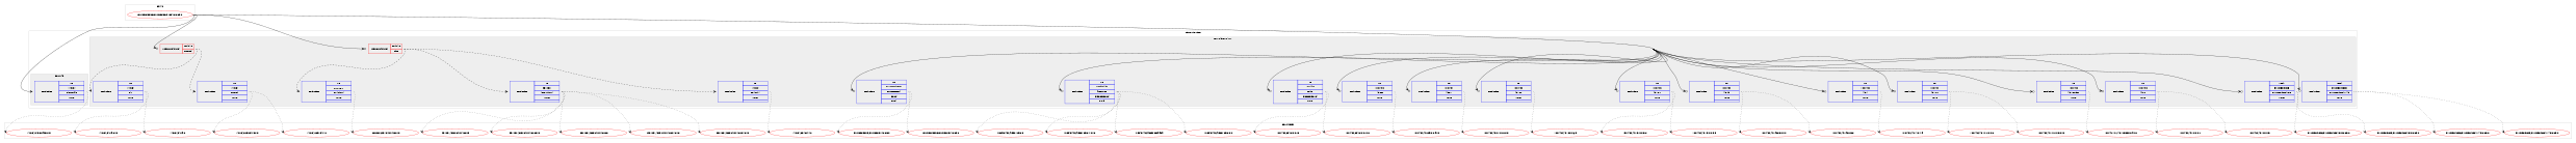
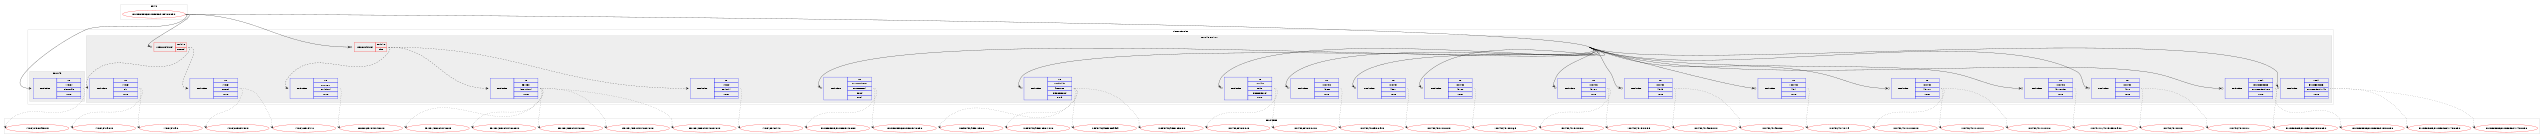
  digraph {
    compound=true
    concentrate=true
    fontname=Helvetica
    fontsize=10
    newrank=true
    rankdir=TB
    ranksep=1.5
    node [color=red fontname=Helvetica fontsize=10]
    edge [arrowhead=vee headport=w style=dotted tailport=e weight=100]
    n1 [label="gnustep-base/gnustep-back-cairo-0.25.1" width=4]
    n2 [color=blue label=<<TABLE BORDER="0" CELLBORDER="1" CELLSPACING="0" CELLPADDING="4" WIDTH="220"><TR><TD ROWSPAN="6" CELLPADDING="30">pack_dep</TD></TR><TR><TD WIDTH="110">no</TD></TR><TR><TD>virtual</TD></TR><TR><TD>pkgconfig</TD></TR><TR><TD>none</TD></TR><TR><TD></TD></TR></TABLE>> shape=none]
    n3 [color=blue label=<<TABLE BORDER="0" CELLBORDER="1" CELLSPACING="0" CELLPADDING="4" WIDTH="220"><TR><TD ROWSPAN="6" CELLPADDING="30">pack_dep</TD></TR><TR><TD WIDTH="110">no</TD></TR><TR><TD>dev-tex</TD></TR><TR><TD>latex2html</TD></TR><TR><TD>none</TD></TR><TR><TD></TD></TR></TABLE>> shape=none]
    n4 [color=blue label=<<TABLE BORDER="0" CELLBORDER="1" CELLSPACING="0" CELLPADDING="4" WIDTH="220"><TR><TD ROWSPAN="6" CELLPADDING="30">pack_dep</TD></TR><TR><TD WIDTH="110">no</TD></TR><TR><TD>virtual</TD></TR><TR><TD>texi2dvi</TD></TR><TR><TD>none</TD></TR><TR><TD></TD></TR></TABLE>> shape=none]
    n5 [color=blue label=<<TABLE BORDER="0" CELLBORDER="1" CELLSPACING="0" CELLPADDING="4" WIDTH="220"><TR><TD ROWSPAN="6" CELLPADDING="30">pack_dep</TD></TR><TR><TD WIDTH="110">no</TD></TR><TR><TD>app-text</TD></TR><TR><TD>texi2html</TD></TR><TR><TD>none</TD></TR><TR><TD></TD></TR></TABLE>> shape=none]
    n6 [label=<<TABLE BORDER="0" CELLBORDER="1" CELLSPACING="0" CELLPADDING="4"><TR><TD ROWSPAN="3" CELLPADDING="10">use_conditional</TD></TR><TR><TD>positive</TD></TR><TR><TD>doc</TD></TR></TABLE>> shape=none]
    n7 [color=blue label=<<TABLE BORDER="0" CELLBORDER="1" CELLSPACING="0" CELLPADDING="4" WIDTH="220"><TR><TD ROWSPAN="6" CELLPADDING="30">pack_dep</TD></TR><TR><TD WIDTH="110">no</TD></TR><TR><TD>virtual</TD></TR><TR><TD>opengl</TD></TR><TR><TD>none</TD></TR><TR><TD></TD></TR></TABLE>> shape=none]
    n8 [color=blue label=<<TABLE BORDER="0" CELLBORDER="1" CELLSPACING="0" CELLPADDING="4" WIDTH="220"><TR><TD ROWSPAN="6" CELLPADDING="30">pack_dep</TD></TR><TR><TD WIDTH="110">no</TD></TR><TR><TD>virtual</TD></TR><TR><TD>glu</TD></TR><TR><TD>none</TD></TR><TR><TD></TD></TR></TABLE>> shape=none]
    n9 [label=<<TABLE BORDER="0" CELLBORDER="1" CELLSPACING="0" CELLPADDING="4"><TR><TD ROWSPAN="3" CELLPADDING="10">use_conditional</TD></TR><TR><TD>positive</TD></TR><TR><TD>opengl</TD></TR></TABLE>> shape=none]
    n10 [color=blue label=<<TABLE BORDER="0" CELLBORDER="1" CELLSPACING="0" CELLPADDING="4" WIDTH="220"><TR><TD ROWSPAN="6" CELLPADDING="30">pack_dep</TD></TR><TR><TD WIDTH="110">no</TD></TR><TR><TD>gnustep-base</TD></TR><TR><TD>gnustep-gui</TD></TR><TR><TD>equal</TD></TR><TR><TD>0.25*</TD></TR></TABLE>> shape=none]
    n11 [color=blue label=<<TABLE BORDER="0" CELLBORDER="1" CELLSPACING="0" CELLPADDING="4" WIDTH="220"><TR><TD ROWSPAN="6" CELLPADDING="30">pack_dep</TD></TR><TR><TD WIDTH="110">no</TD></TR><TR><TD>media-libs</TD></TR><TR><TD>freetype</TD></TR><TR><TD>greaterequal</TD></TR><TR><TD>2.1.9</TD></TR></TABLE>> shape=none]
    n12 [color=blue label=<<TABLE BORDER="0" CELLBORDER="1" CELLSPACING="0" CELLPADDING="4" WIDTH="220"><TR><TD ROWSPAN="6" CELLPADDING="30">pack_dep</TD></TR><TR><TD WIDTH="110">no</TD></TR><TR><TD>x11-libs</TD></TR><TR><TD>cairo</TD></TR><TR><TD>greaterequal</TD></TR><TR><TD>1.2.0</TD></TR></TABLE>> shape=none]
    n13 [color=blue label=<<TABLE BORDER="0" CELLBORDER="1" CELLSPACING="0" CELLPADDING="4" WIDTH="220"><TR><TD ROWSPAN="6" CELLPADDING="30">pack_dep</TD></TR><TR><TD WIDTH="110">no</TD></TR><TR><TD>x11-libs</TD></TR><TR><TD>libICE</TD></TR><TR><TD>none</TD></TR><TR><TD></TD></TR></TABLE>> shape=none]
    n14 [color=blue label=<<TABLE BORDER="0" CELLBORDER="1" CELLSPACING="0" CELLPADDING="4" WIDTH="220"><TR><TD ROWSPAN="6" CELLPADDING="30">pack_dep</TD></TR><TR><TD WIDTH="110">no</TD></TR><TR><TD>x11-libs</TD></TR><TR><TD>libSM</TD></TR><TR><TD>none</TD></TR><TR><TD></TD></TR></TABLE>> shape=none]
    n15 [color=blue label=<<TABLE BORDER="0" CELLBORDER="1" CELLSPACING="0" CELLPADDING="4" WIDTH="220"><TR><TD ROWSPAN="6" CELLPADDING="30">pack_dep</TD></TR><TR><TD WIDTH="110">no</TD></TR><TR><TD>x11-libs</TD></TR><TR><TD>libX11</TD></TR><TR><TD>none</TD></TR><TR><TD></TD></TR></TABLE>> shape=none]
    n16 [color=blue label=<<TABLE BORDER="0" CELLBORDER="1" CELLSPACING="0" CELLPADDING="4" WIDTH="220"><TR><TD ROWSPAN="6" CELLPADDING="30">pack_dep</TD></TR><TR><TD WIDTH="110">no</TD></TR><TR><TD>x11-libs</TD></TR><TR><TD>libXext</TD></TR><TR><TD>none</TD></TR><TR><TD></TD></TR></TABLE>> shape=none]
    n17 [color=blue label=<<TABLE BORDER="0" CELLBORDER="1" CELLSPACING="0" CELLPADDING="4" WIDTH="220"><TR><TD ROWSPAN="6" CELLPADDING="30">pack_dep</TD></TR><TR><TD WIDTH="110">no</TD></TR><TR><TD>x11-libs</TD></TR><TR><TD>libXft</TD></TR><TR><TD>none</TD></TR><TR><TD></TD></TR></TABLE>> shape=none]
    n18 [color=blue label=<<TABLE BORDER="0" CELLBORDER="1" CELLSPACING="0" CELLPADDING="4" WIDTH="220"><TR><TD ROWSPAN="6" CELLPADDING="30">pack_dep</TD></TR><TR><TD WIDTH="110">no</TD></TR><TR><TD>x11-libs</TD></TR><TR><TD>libXi</TD></TR><TR><TD>none</TD></TR><TR><TD></TD></TR></TABLE>> shape=none]
    n19 [color=blue label=<<TABLE BORDER="0" CELLBORDER="1" CELLSPACING="0" CELLPADDING="4" WIDTH="220"><TR><TD ROWSPAN="6" CELLPADDING="30">pack_dep</TD></TR><TR><TD WIDTH="110">no</TD></TR><TR><TD>x11-libs</TD></TR><TR><TD>libXmu</TD></TR><TR><TD>none</TD></TR><TR><TD></TD></TR></TABLE>> shape=none]
    n20 [color=blue label=<<TABLE BORDER="0" CELLBORDER="1" CELLSPACING="0" CELLPADDING="4" WIDTH="220"><TR><TD ROWSPAN="6" CELLPADDING="30">pack_dep</TD></TR><TR><TD WIDTH="110">no</TD></TR><TR><TD>x11-libs</TD></TR><TR><TD>libXrender</TD></TR><TR><TD>none</TD></TR><TR><TD></TD></TR></TABLE>> shape=none]
    n21 [color=blue label=<<TABLE BORDER="0" CELLBORDER="1" CELLSPACING="0" CELLPADDING="4" WIDTH="220"><TR><TD ROWSPAN="6" CELLPADDING="30">pack_dep</TD></TR><TR><TD WIDTH="110">no</TD></TR><TR><TD>x11-libs</TD></TR><TR><TD>libXt</TD></TR><TR><TD>none</TD></TR><TR><TD></TD></TR></TABLE>> shape=none]
    n22 [color=blue label=<<TABLE BORDER="0" CELLBORDER="1" CELLSPACING="0" CELLPADDING="4" WIDTH="220"><TR><TD ROWSPAN="6" CELLPADDING="30">pack_dep</TD></TR><TR><TD WIDTH="110">weak</TD></TR><TR><TD>gnustep-base</TD></TR><TR><TD>gnustep-back-art</TD></TR><TR><TD>none</TD></TR><TR><TD></TD></TR></TABLE>> shape=none]
    n23 [color=blue label=<<TABLE BORDER="0" CELLBORDER="1" CELLSPACING="0" CELLPADDING="4" WIDTH="220"><TR><TD ROWSPAN="6" CELLPADDING="30">pack_dep</TD></TR><TR><TD WIDTH="110">weak</TD></TR><TR><TD>gnustep-base</TD></TR><TR><TD>gnustep-back-xlib</TD></TR><TR><TD>none</TD></TR><TR><TD></TD></TR></TABLE>> shape=none]
    n24 [label="virtual/pkgconfig-0-r1" width=4]
    n25 [label="virtual/texi2dvi-0" width=4]
    n26 [label="dev-tex/latex2html-2008" width=4]
    n27 [label="dev-tex/latex2html-2008-r1" width=4]
    n28 [label="dev-tex/latex2html-2015" width=4]
    n29 [label="dev-tex/latex2html-2017.2-r1" width=4]
    n30 [label="dev-tex/latex2html-2017.2-r2" width=4]
    n31 [label="app-text/texi2html-5.0-r1" width=4]
    n32 [label="virtual/opengl-7.0" width=4]
    n33 [label="virtual/opengl-7.5-r1" width=4]
    n34 [label="virtual/glu-9.0" width=4]
    n35 [label="virtual/glu-9.0-r1" width=4]
    n36 [label="gnustep-base/gnustep-gui-0.25.0" width=4]
    n37 [label="gnustep-base/gnustep-gui-0.25.1" width=4]
    n38 [label="media-libs/freetype-2.7.1-r2" width=4]
    n39 [label="media-libs/freetype-2.8" width=4]
    n40 [label="media-libs/freetype-2.8.1" width=4]
    n41 [label="media-libs/freetype-9909" width=4]
    n42 [label="x11-libs/cairo-1.14.10" width=4]
    n43 [label="x11-libs/cairo-1.14.8" width=4]
    n44 [label="x11-libs/libICE-1.0.9-r1" width=4]
    n45 [label="x11-libs/libSM-1.2.2-r1" width=4]
    n46 [label="x11-libs/libXft-2.3.1-r1" width=4]
    n47 [label="x11-libs/libXft-2.3.2" width=4]
    n48 [label="x11-libs/libX11-1.6.5" width=4]
    n49 [label="x51-libs/libXext-1.3.2" width=4]
    n50 [label="x11-libs/libXext-1.3.3" width=4]
    n51 [label="x11-libs/libXi-1.7.9" width=4]
+   n52 [label="x11-libs/libXmu-1.1.1" width=4]
    n53 [label="x11-libs/libXmu-1.3.1-r1" width=4]
    n54 [label="x11-libs/libXmu-1.1.2" width=4]
    n55 [label="x11-libXmu/libXrender-0.9.10" width=4]
    n56 [label="x11-libs/libXt-1.1.4" width=4]
    n57 [label="x11-libs/libXt-1.1.5" width=4]
    n58 [label="gnustep-base/gnustep-back-art-0.25.0" width=4]
    n59 [label="gnustep-base/gnustep-back-art-0.25.1" width=4]
    n60 [label="gnustep-base/gnustep-back-xlib-0.25.0" width=4]
    n61 [label="gnustep-base/gnustep-back-xlib-0.25.1" width=4]
    subgraph cluster_1 {
      color=gray
      label=<<i>ebuild</i>>
      rank=same
      n1
    }
    subgraph cluster_2 {
      color=gray
      label=<<i>dependencies</i>>
      subgraph cluster_3 {
        color=gray
        fillcolor="#eeeeee"
        label=<<i>compile</i>>
        style=filled
        subgraph sub_4 {
          color=gray
          fillcolor="#eeeeee"
          label=<<i>compile</i>>
          style=filled
          n2
        }
      }
      subgraph cluster_5 {
        color=gray
        fillcolor="#eeeeee"
        label=<<i>compile and run</i>>
        style=filled
        subgraph sub_6 {
          color=gray
          fillcolor="#eeeeee"
          label=<<i>compile and run</i>>
          style=filled
          n6
          subgraph sub_7 {
            color=gray
            fillcolor="#eeeeee"
            label=<<i>compile and run</i>>
            style=filled
            n3
          }
          subgraph sub_8 {
            color=gray
            fillcolor="#eeeeee"
            label=<<i>compile and run</i>>
            style=filled
            n4
          }
          subgraph sub_9 {
            color=gray
            fillcolor="#eeeeee"
            label=<<i>compile and run</i>>
            style=filled
            n5
          }
        }
        subgraph sub_10 {
          color=gray
          fillcolor="#eeeeee"
          label=<<i>compile and run</i>>
          style=filled
          n9
          subgraph sub_11 {
            color=gray
            fillcolor="#eeeeee"
            label=<<i>compile and run</i>>
            style=filled
            n7
          }
          subgraph sub_12 {
            color=gray
            fillcolor="#eeeeee"
            label=<<i>compile and run</i>>
            style=filled
            n8
          }
        }
        subgraph sub_13 {
          color=gray
          fillcolor="#eeeeee"
          label=<<i>compile and run</i>>
          style=filled
          n10
        }
        subgraph sub_14 {
          color=gray
          fillcolor="#eeeeee"
          label=<<i>compile and run</i>>
          style=filled
          n11
        }
        subgraph sub_15 {
          color=gray
          fillcolor="#eeeeee"
          label=<<i>compile and run</i>>
          style=filled
          n12
        }
        subgraph sub_16 {
          color=gray
          fillcolor="#eeeeee"
          label=<<i>compile and run</i>>
          style=filled
          n13
        }
        subgraph sub_17 {
          color=gray
          fillcolor="#eeeeee"
          label=<<i>compile and run</i>>
          style=filled
          n14
        }
        subgraph sub_18 {
          color=gray
          fillcolor="#eeeeee"
          label=<<i>compile and run</i>>
          style=filled
          n15
        }
        subgraph sub_19 {
          color=gray
          fillcolor="#eeeeee"
          label=<<i>compile and run</i>>
          style=filled
          n16
        }
        subgraph sub_20 {
          color=gray
          fillcolor="#eeeeee"
          label=<<i>compile and run</i>>
          style=filled
          n17
        }
        subgraph sub_21 {
          color=gray
          fillcolor="#eeeeee"
          label=<<i>compile and run</i>>
          style=filled
          n18
        }
        subgraph sub_22 {
          color=gray
          fillcolor="#eeeeee"
          label=<<i>compile and run</i>>
          style=filled
          n19
        }
        subgraph sub_23 {
          color=gray
          fillcolor="#eeeeee"
          label=<<i>compile and run</i>>
          style=filled
          n20
        }
        subgraph sub_24 {
          color=gray
          fillcolor="#eeeeee"
          label=<<i>compile and run</i>>
          style=filled
          n21
        }
        subgraph sub_25 {
          color=gray
          fillcolor="#eeeeee"
          label=<<i>compile and run</i>>
          style=filled
          n22
        }
        subgraph sub_26 {
          color=gray
          fillcolor="#eeeeee"
          label=<<i>compile and run</i>>
          style=filled
          n23
        }
      }
      subgraph cluster_27 {
        color=gray
        fillcolor="#eeeeee"
        label=<<i>run</i>>
        style=filled
      }
    }
    subgraph cluster_28 {
      color=gray
      label=<<i>candidates</i>>
      rank=same
      subgraph sub_29 {
        color=black
        label=<<i>candidates</i>>
        nodesep=1
        rank=same
        n24
      }
      subgraph sub_30 {
        color=black
        label=<<i>candidates</i>>
        nodesep=1
        rank=same
        n25
      }
      subgraph sub_31 {
        color=black
        label=<<i>candidates</i>>
        nodesep=1
        rank=same
        n26
        n27
        n28
        n29
        n30
      }
      subgraph sub_32 {
        color=black
        label=<<i>candidates</i>>
        nodesep=1
        rank=same
        n31
      }
      subgraph sub_33 {
        color=black
        label=<<i>candidates</i>>
        nodesep=1
        rank=same
        n32
        n33
      }
      subgraph sub_34 {
        color=black
        label=<<i>candidates</i>>
        nodesep=1
        rank=same
        n34
        n35
      }
      subgraph sub_35 {
        color=black
        label=<<i>candidates</i>>
        nodesep=1
        rank=same
        n36
        n37
      }
      subgraph sub_36 {
        color=black
        label=<<i>candidates</i>>
        nodesep=1
        rank=same
        n38
        n39
        n40
        n41
      }
      subgraph sub_37 {
        color=black
        label=<<i>candidates</i>>
        nodesep=1
        rank=same
        n42
        n43
      }
      subgraph sub_38 {
        color=black
        label=<<i>candidates</i>>
        nodesep=1
        rank=same
        n44
      }
      subgraph sub_39 {
        color=black
        label=<<i>candidates</i>>
        nodesep=1
        rank=same
        n45
      }
      subgraph sub_40 {
        color=black
        label=<<i>candidates</i>>
        nodesep=1
        rank=same
        n46
        n47
      }
      subgraph sub_41 {
        color=black
        label=<<i>candidates</i>>
        nodesep=1
        rank=same
        n48
      }
      subgraph sub_42 {
        color=black
        label=<<i>candidates</i>>
        nodesep=1
        rank=same
        n49
        n50
      }
      subgraph sub_43 {
        color=black
        label=<<i>candidates</i>>
        nodesep=1
        rank=same
        n51
      }
      subgraph sub_44 {
        color=black
        label=<<i>candidates</i>>
        nodesep=1
        rank=same
+       n52
        n53
        n54
      }
      subgraph sub_45 {
        color=black
        label=<<i>candidates</i>>
        nodesep=1
        rank=same
        n55
      }
      subgraph sub_46 {
        color=black
        label=<<i>candidates</i>>
        nodesep=1
        rank=same
        n56
        n57
      }
      subgraph sub_47 {
        color=black
        label=<<i>candidates</i>>
        nodesep=1
        rank=same
        n58
        n59
      }
      subgraph sub_48 {
        color=black
        label=<<i>candidates</i>>
        nodesep=1
        rank=same
        n60
        n61
      }
    }
    n1 -> n2 [style=solid weight=20]
    n1 -> n6 [arrowhead=odotvee style=solid weight=20]
    n1 -> n9 [arrowhead=odotvee style=solid weight=20]
    n1 -> n10 [arrowhead=odotvee style=solid weight=20]
    n1 -> n11 [arrowhead=odotvee style=solid weight=20]
    n1 -> n12 [arrowhead=odotvee style=solid weight=20]
    n1 -> n13 [arrowhead=odotvee style=solid weight=20]
    n1 -> n14 [arrowhead=odotvee style=solid weight=20]
    n1 -> n15 [arrowhead=odotvee style=solid weight=20]
    n1 -> n16 [arrowhead=odotvee style=solid weight=20]
    n1 -> n17 [arrowhead=odotvee style=solid weight=20]
    n1 -> n18 [arrowhead=odotvee style=solid weight=20]
    n1 -> n19 [arrowhead=odotvee style=solid weight=20]
    n1 -> n20 [arrowhead=odotvee style=solid weight=20]
    n1 -> n21 [arrowhead=odotvee style=solid weight=20]
    n1 -> n22 [arrowhead=odotvee style=solid weight=20]
    n1 -> n23 [arrowhead=odotvee style=solid weight=20]
    n2 -> n24
    n3 -> n26
    n3 -> n27
    n3 -> n28
    n3 -> n29
    n3 -> n30
    n4 -> n25
    n5 -> n31
    n6 -> n3 [style=dashed weight=20]
    n6 -> n4 [style=dashed weight=20]
    n6 -> n5 [style=dashed weight=20]
    n7 -> n32
    n7 -> n33
    n8 -> n34
    n8 -> n35
    n9 -> n7 [style=dashed weight=20]
    n9 -> n8 [style=dashed weight=20]
    n10 -> n36
    n10 -> n37
    n11 -> n38
    n11 -> n39
    n11 -> n40
    n11 -> n41
    n12 -> n42
    n12 -> n43
    n13 -> n44
    n14 -> n45
    n15 -> n48
    n16 -> n49
    n16 -> n50
    n17 -> n46
    n17 -> n47
    n18 -> n51
+   n19 -> n52
    n19 -> n53
    n19 -> n54
    n20 -> n55
    n21 -> n56
    n21 -> n57
    n22 -> n58
    n22 -> n59
    n23 -> n60
    n23 -> n61
  }
